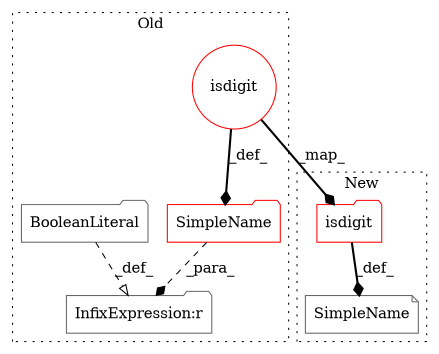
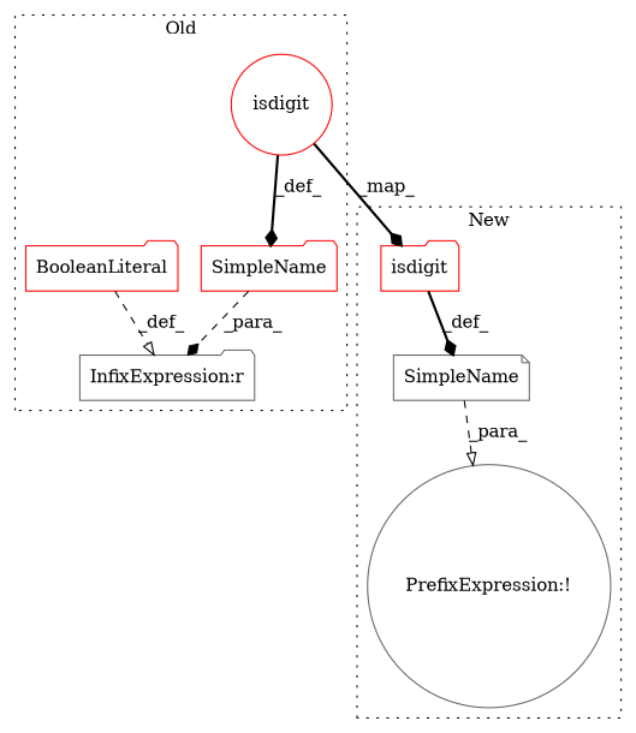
  digraph {
    node [a=32 color=red shape=folder]
    edge [arrowhead=diamond style=bold]
    n1 [l=9 label=isdigit s=24130 shape=circle]
    n2 [a=42 label=SimpleName]
    n3 [a=27 color=gray40 l=4 label="InfixExpression:r" s=24139]
-   n4 [a=9 color=gray40 l=5 label=BooleanLiteral s=24143]
+   n4 [a=9 l=5 label=BooleanLiteral s=24143]
    n5 [l=9 label=isdigit s=24025]
    n6 [a=42 color=gray40 label=SimpleName shape=note]
+   n7 [a=38 color=gray40 l=1 label="PrefixExpression:!" s=24019 shape=circle]
    subgraph cluster_1 {
      label=Old
      style=dotted
      n1
      n2
      n3
      n4
    }
    subgraph cluster_2 {
      label=New
      style=dotted
      n5
      n6
+     n7
    }
    n1 -> n2 [label=_def_]
    n1 -> n5 [label=_map_]
    n2 -> n3 [label=_para_ style=dashed]
    n4 -> n3 [arrowhead=onormal label=_def_ style=dashed]
    n5 -> n6 [label=_def_]
+   n6 -> n7 [arrowhead=onormal label=_para_ style=dashed]
  }
